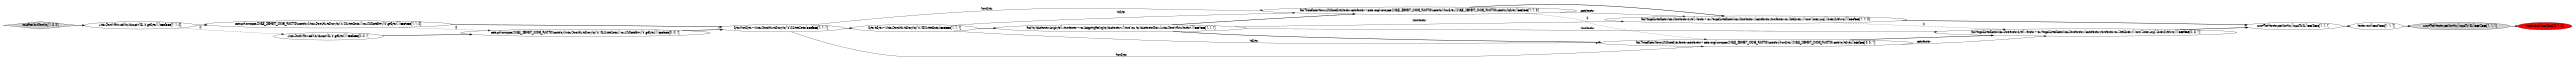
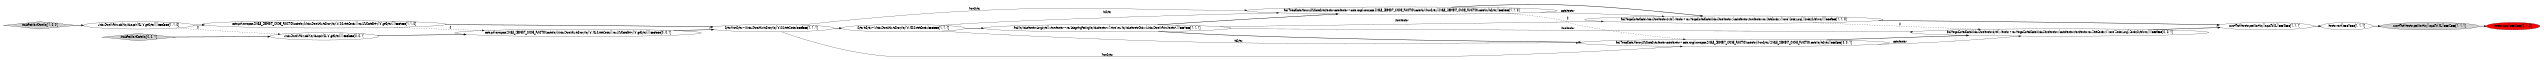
  digraph {
    fontname="Patrick Hand"
    rankdir=LR
    node [fillcolor=white fontname="Patrick Hand" shape=ellipse style=filled]
    edge [fontname="Patrick Hand" style=bold]
    n1 [fillcolor=lightgray label="shouldPeekNextStoreKey['1', '0', '0']" shape=diamond]
    n2 [label="windowStoreKvPairs.add(KeyValue.pair(10L,\"a\".getBytes()))@@@3@@@['1', '1', '0']"]
    n3 [label="windowStoreKvPairs.add(KeyValue.pair(0L,\"a\".getBytes()))@@@3@@@['0', '0', '1']"]
    n4 [label="cache.put(namespace,SINGLE_SEGMENT_CACHE_FUNCTION.cacheKey(WindowStoreUtils.toBinaryKey(\"a\",0,0,stateSerdes)),new LRUCacheEntry(\"b\".getBytes()))@@@4@@@['1', '1', '0']"]
    n5 [label="Bytes fromBytes = WindowStoreUtils.toBinaryKey(\"a\",0,0,stateSerdes)@@@5@@@['1', '1', '1']"]
    n6 [label="Bytes toBytes = WindowStoreUtils.toBinaryKey(\"a\",100,0,stateSerdes)@@@6@@@['1', '1', '1']"]
    n7 [label="final ThreadCache.MemoryLRUCacheBytesIterator cacheIterator = cache.range(namespace,SINGLE_SEGMENT_CACHE_FUNCTION.cacheKey(fromBytes),SINGLE_SEGMENT_CACHE_FUNCTION.cacheKey(toBytes))@@@8@@@['1', '1', '0']"]
    n8 [label="final ThreadCache.MemoryLRUCacheBytesIterator cacheIterator = cache.range(namespace,SINGLE_SEGMENT_CACHE_FUNCTION.cacheKey(fromBytes),SINGLE_SEGMENT_CACHE_FUNCTION.cacheKey(toBytes))@@@8@@@['0', '0', '1']"]
    n9 [label="final KeyValueIterator<Long,byte((> storeIterator = new DelegatingPeekingKeyValueIterator<>(\"store\",new KeyValueIteratorStub<>(windowStoreKvPairs.iterator()))@@@7@@@['1', '1', '1']"]
    n10 [label="final MergedSortedCacheWindowStoreIterator<byte((> iterator = new MergedSortedCacheWindowStoreIterator<>(cacheIterator,storeIterator,new StateSerdes<>(\"name\",Serdes.Long(),Serdes.ByteArray()))@@@9@@@['1', '1', '0']"]
    n11 [label="final MergedSortedCacheWindowStoreIterator<byte((> iterator = new MergedSortedCacheWindowStoreIterator<>(cacheIterator,storeIterator,new StateSerdes<>(\"name\",Serdes.Long(),Serdes.ByteArray()))@@@9@@@['0', '0', '1']"]
    n12 [fillcolor=red label="iterator.close()@@@13@@@['0', '1', '0']"]
+   n13 [fillcolor=lightgray label="shouldPeekNextCacheKey['0', '0', '1']" shape=diamond]
    n14 [label="cache.put(namespace,SINGLE_SEGMENT_CACHE_FUNCTION.cacheKey(WindowStoreUtils.toBinaryKey(\"a\",10L,0,stateSerdes)),new LRUCacheEntry(\"b\".getBytes()))@@@4@@@['0', '0', '1']"]
    n15 [label="iterator.next()@@@11@@@['1', '1', '1']"]
    n16 [fillcolor=lightgray label="assertThat(iterator.peekNextKey(),equalTo(10L))@@@12@@@['1', '1', '1']"]
    n17 [label="assertThat(iterator.peekNextKey(),equalTo(0L))@@@10@@@['1', '1', '1']"]
    n1 -> n2
    n2 -> n3 [label=0 style=dashed]
    n2 -> n4
    n3 -> n14
    n4 -> n5
    n4 -> n14 [label=0 style=dashed]
    n5 -> n6
    n5 -> n7 [label=fromBytes style=solid]
    n5 -> n8 [label=fromBytes style=solid]
    n6 -> n7 [label=toBytes style=solid]
    n6 -> n8 [label=toBytes style=solid]
    n6 -> n9
    n7 -> n8 [label=0 style=dashed]
    n7 -> n10
    n7 -> n10 [label=cacheIterator style=solid]
    n8 -> n11 [label=cacheIterator style=solid]
    n8 -> n11
    n9 -> n7
    n9 -> n8
    n9 -> n10 [label=storeIterator style=solid]
    n9 -> n11 [label=storeIterator style=solid]
    n10 -> n11 [label=0 style=dashed]
    n10 -> n17
    n11 -> n17
+   n13 -> n3
    n14 -> n5
    n15 -> n16
    n16 -> n12
    n17 -> n15
  }
